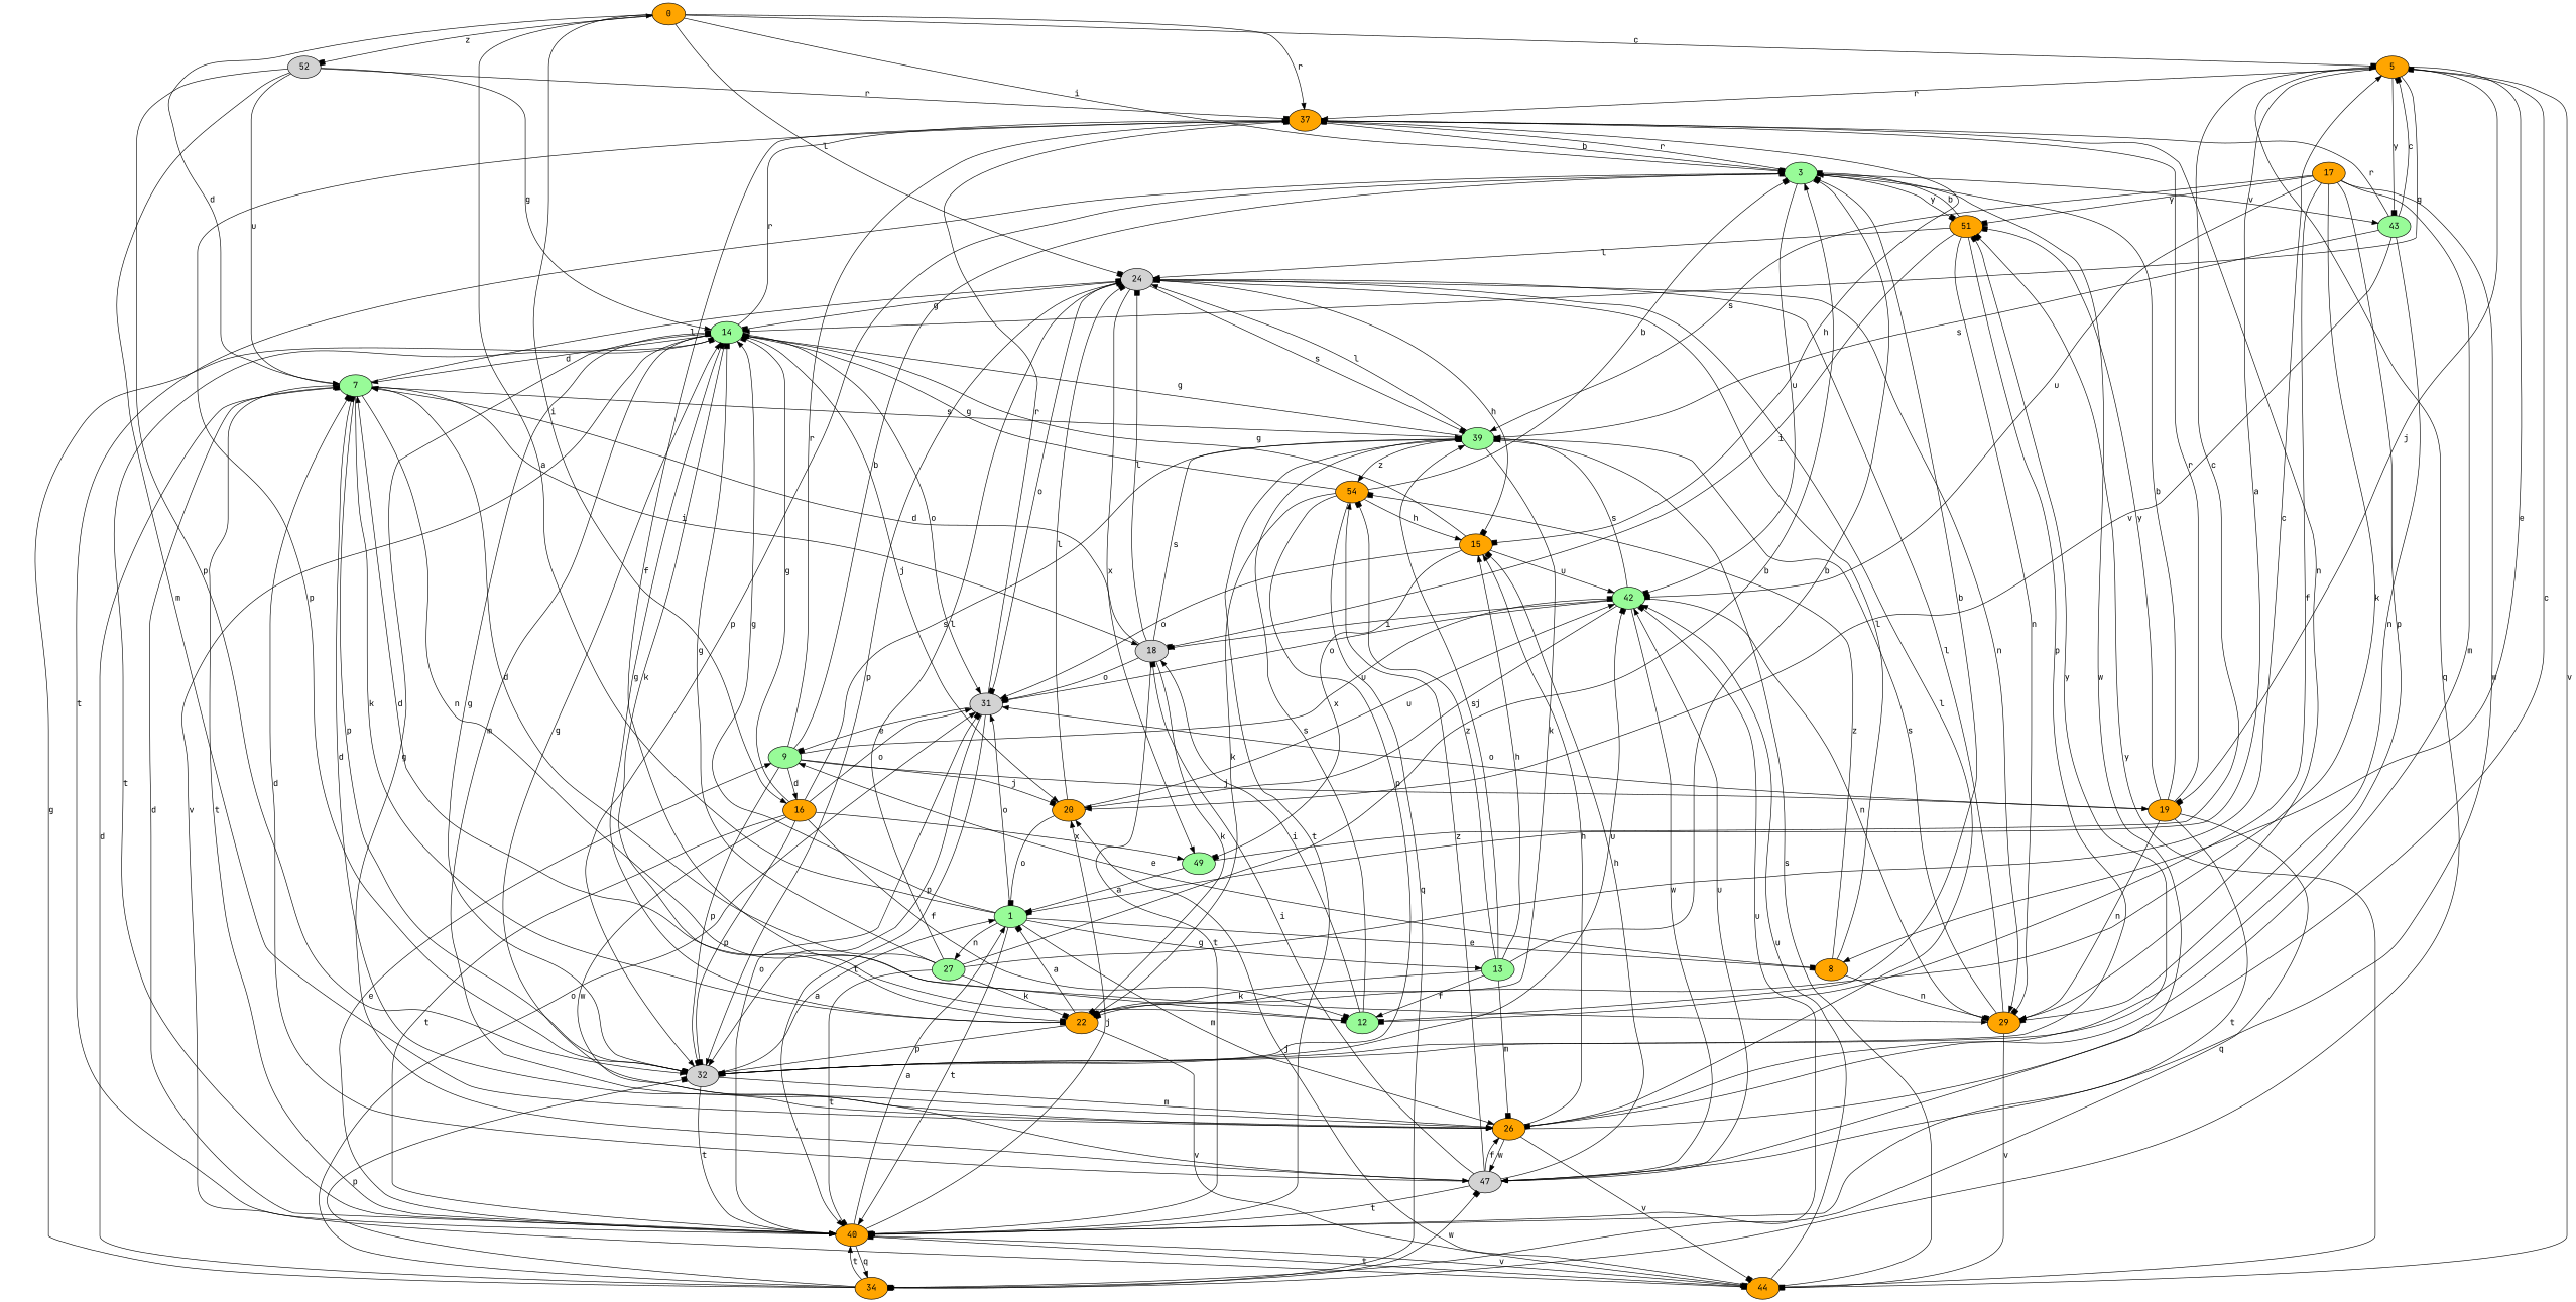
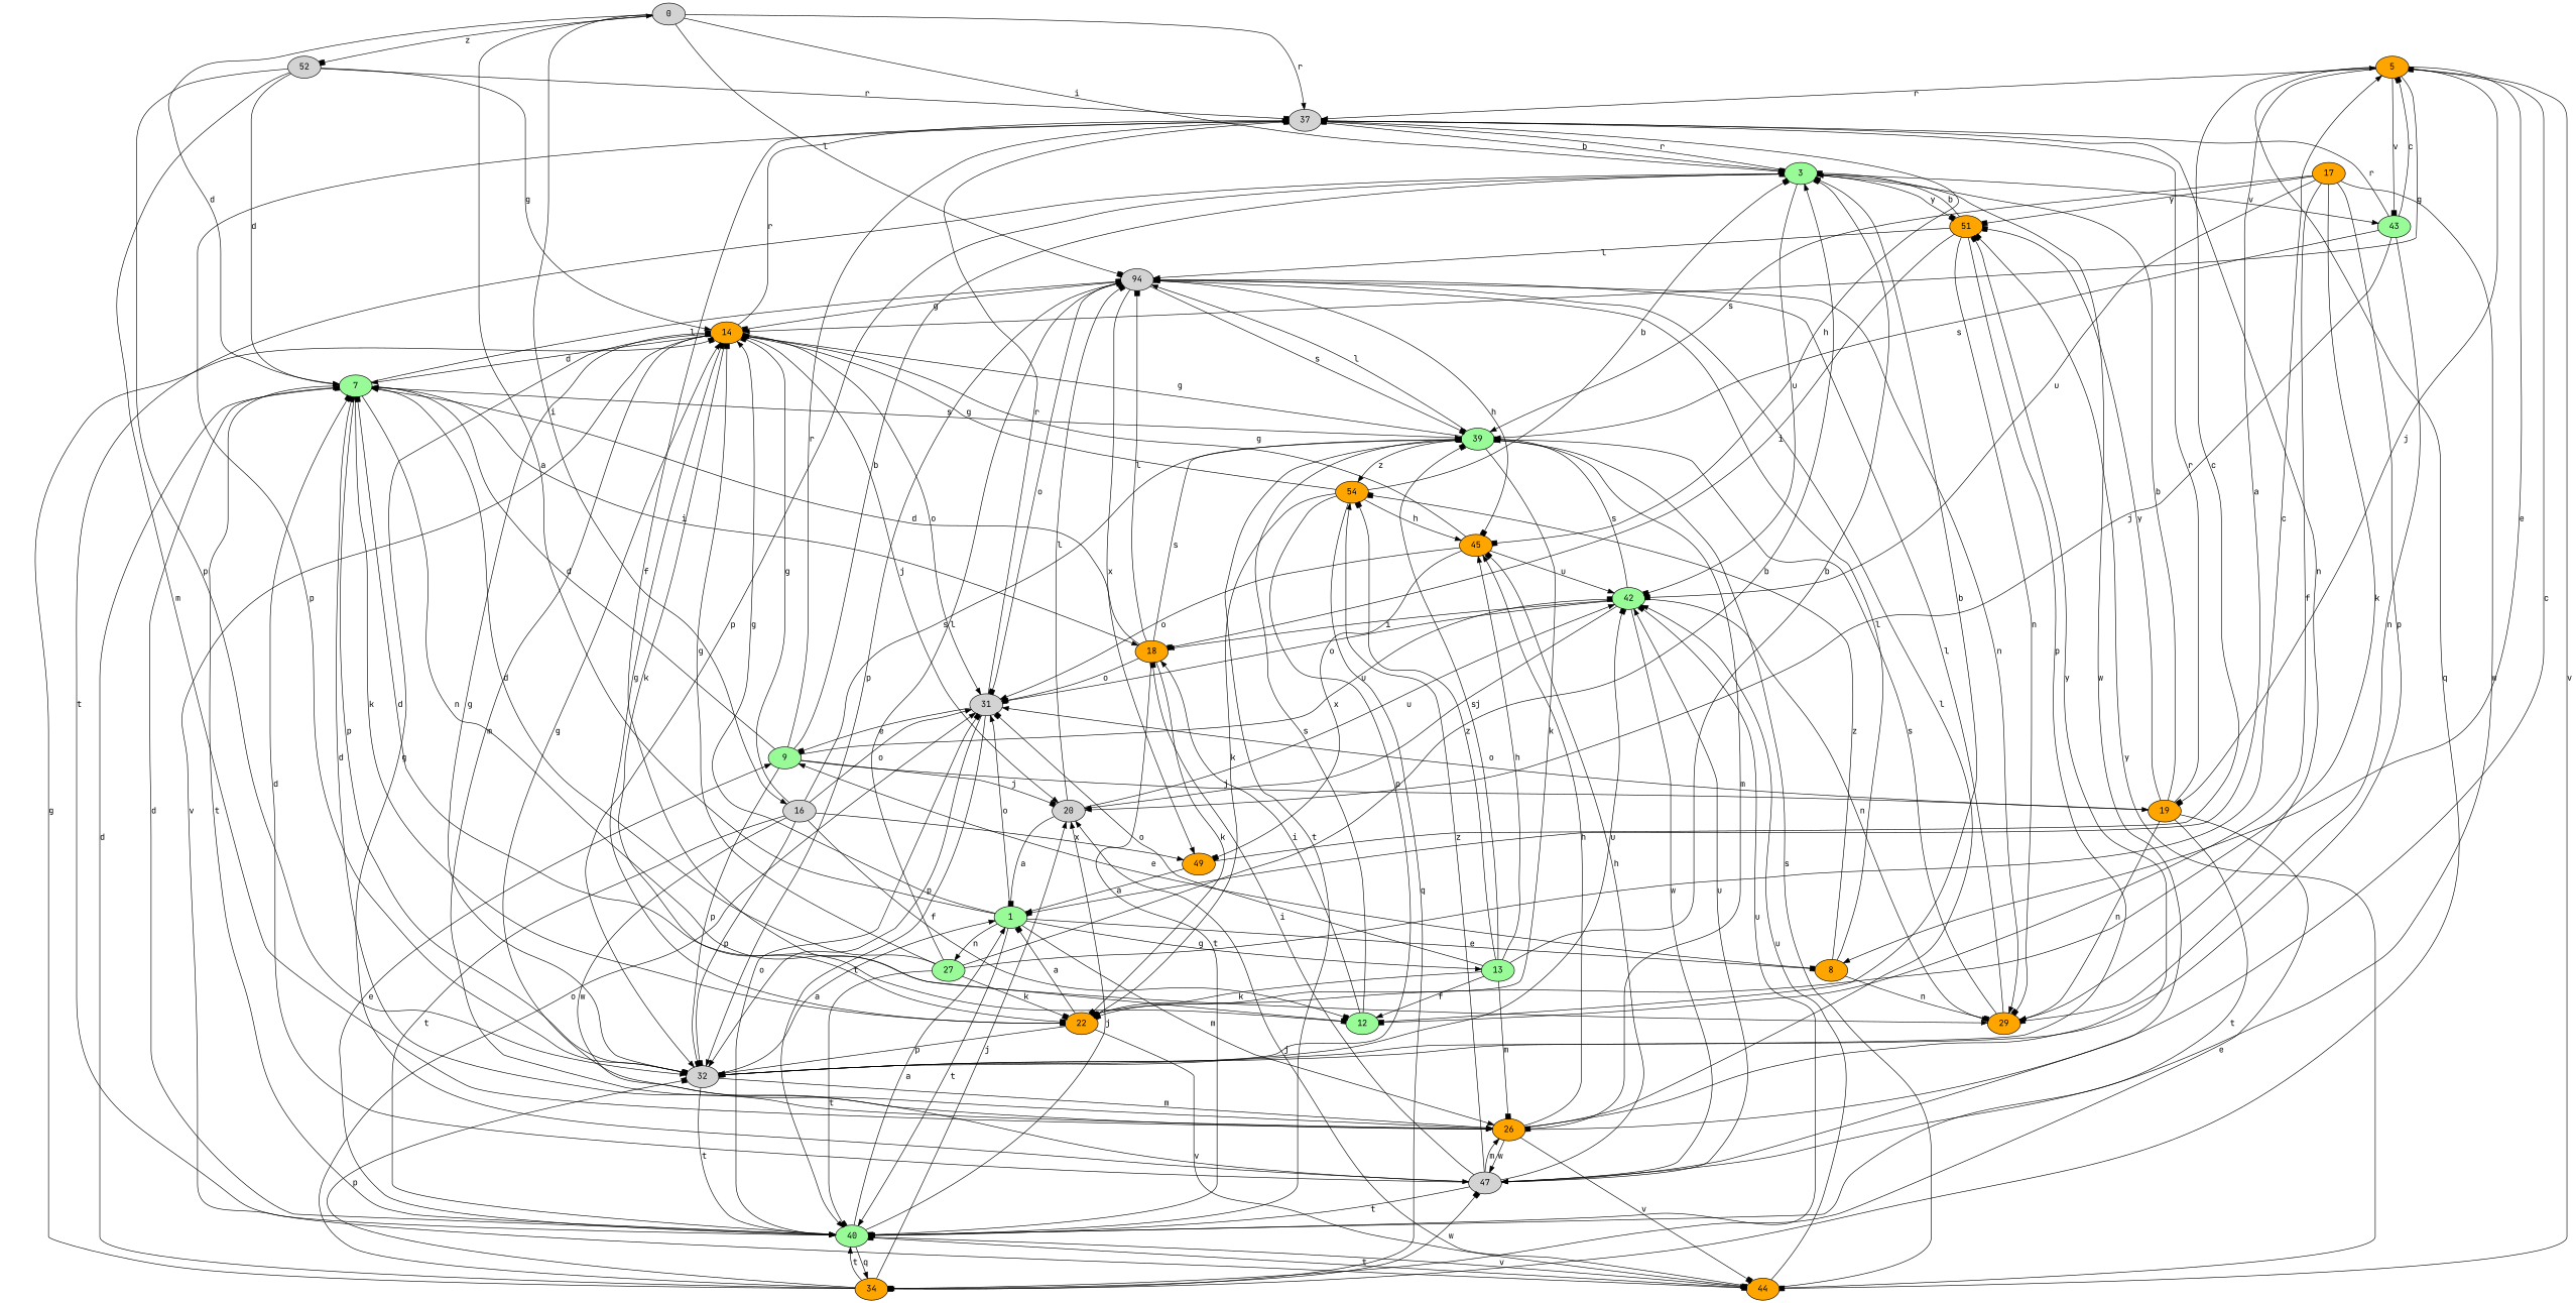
  strict digraph {
    fontname="JetBrains Mono"
    node [fillcolor=orange fontname="JetBrains Mono" style=filled]
    edge [arrowhead=normal fontname="JetBrains Mono"]
-   0
+   0 [fillcolor=lightgrey]
    5
    7 [fillcolor=palegreen]
-   16
-   24 [fillcolor=lightgrey]
-   37
+   16 [fillcolor=lightgrey]
+   24 [fillcolor=lightgrey label=94]
+   37 [fillcolor=lightgrey]
    52 [fillcolor=lightgrey]
    3 [fillcolor=palegreen]
    1 [fillcolor=palegreen]
    8
-   14 [fillcolor=palegreen]
+   14
    43 [fillcolor=palegreen]
    19
    34
    44
-   40
+   40 [fillcolor=palegreen]
    32 [fillcolor=lightgrey]
-   18 [fillcolor=lightgrey]
+   18
    22
    29
    39 [fillcolor=palegreen]
    31 [fillcolor=lightgrey]
    47 [fillcolor=lightgrey]
    12 [fillcolor=palegreen]
-   49 [fillcolor=palegreen]
+   49
    17
    42 [fillcolor=palegreen]
    51
-   15
+   15 [label=45]
    26
    13 [fillcolor=palegreen]
    27 [fillcolor=palegreen]
    9 [fillcolor=palegreen]
    54
-   20
-   0 -> 5 [arrowhead=box label=c]
+   20 [fillcolor=lightgrey]
    0 -> 7 [label=d]
    0 -> 16 [label=i]
    0 -> 24 [arrowhead=box label=l]
    0 -> 37 [label=r]
    0 -> 52 [arrowhead=box label=z]
    0 -> 3 [label=i]
    5 -> 37 [label=r]
    5 -> 1 [arrowhead=box label=a]
    5 -> 8 [label=e]
    5 -> 14 [label=g]
-   5 -> 43 [arrowhead=box label=y]
+   5 -> 43 [arrowhead=box label=v]
    5 -> 19 [arrowhead=box label=j]
    5 -> 34 [label=q]
    5 -> 44 [arrowhead=box label=v]
    7 -> 24 [arrowhead=box label=l]
    7 -> 40 [label=t]
    7 -> 32 [arrowhead=box label=p]
    7 -> 18 [label=i]
    7 -> 22 [arrowhead=box label=k]
    7 -> 29 [label=n]
    7 -> 39 [label=s]
    16 -> 14 [arrowhead=box label=g]
    16 -> 40 [label=t]
    16 -> 32 [arrowhead=box label=p]
    16 -> 39 [arrowhead=box label=s]
    16 -> 31 [label=o]
    16 -> 47 [label=w]
    16 -> 12 [arrowhead=box label=f]
    16 -> 49 [label=x]
    24 -> 14 [arrowhead=box label=g]
    24 -> 32 [label=p]
    24 -> 29 [label=n]
    24 -> 39 [arrowhead=box label=s]
    24 -> 31 [arrowhead=box label=o]
    24 -> 49 [label=x]
    24 -> 15 [arrowhead=box label=h]
    37 -> 3 [arrowhead=box label=b]
    37 -> 32 [arrowhead=box label=p]
    37 -> 29 [label=n]
    37 -> 12 [arrowhead=box label=f]
    37 -> 15 [arrowhead=box label=h]
-   52 -> 7 [label=u]
+   52 -> 7 [label=d]
    52 -> 37 [arrowhead=box label=r]
    52 -> 14 [label=g]
    52 -> 32 [label=p]
    52 -> 26 [label=m]
    3 -> 37 [arrowhead=box label=r]
    3 -> 43 [label=v]
    3 -> 40 [label=t]
    3 -> 32 [label=p]
    3 -> 47 [label=w]
    3 -> 42 [arrowhead=box label=u]
    3 -> 51 [arrowhead=box label=y]
    1 -> 0 [label=a]
    1 -> 8 [arrowhead=box label=e]
    1 -> 14 [label=g]
    1 -> 40 [label=t]
    1 -> 31 [label=o]
    1 -> 26 [label=m]
    1 -> 13 [label=g]
    1 -> 27 [label=n]
    8 -> 24 [label=l]
    8 -> 29 [arrowhead=box label=n]
    8 -> 9 [label=e]
    8 -> 54 [arrowhead=box label=z]
    14 -> 7 [label=d]
    14 -> 37 [label=r]
    14 -> 44 [arrowhead=box label=v]
-   14 -> 40 [label=t]
    14 -> 22 [arrowhead=box label=k]
    14 -> 31 [label=o]
    14 -> 26 [label=m]
    14 -> 20 [label=j]
    43 -> 5 [arrowhead=box label=c]
    43 -> 37 [arrowhead=box label=r]
    43 -> 29 [arrowhead=box label=n]
    43 -> 39 [label=s]
-   43 -> 20 [label=v]
+   43 -> 20 [label=j]
    19 -> 37 [arrowhead=box label=r]
    19 -> 3 [label=b]
-   19 -> 34 [arrowhead=box label=q]
+   19 -> 34 [arrowhead=box label=e]
    19 -> 40 [arrowhead=box label=t]
    19 -> 29 [label=n]
    19 -> 31 [label=o]
    19 -> 51 [arrowhead=box label=y]
    34 -> 7 [arrowhead=box label=d]
    34 -> 14 [arrowhead=box label=g]
    34 -> 40 [label=t]
    34 -> 32 [arrowhead=box label=p]
    34 -> 31 [label=o]
    34 -> 47 [arrowhead=box label=w]
+   34 -> 20 [label=j]
    44 -> 40 [arrowhead=box label=t]
    44 -> 39 [label=s]
    44 -> 42 [label=u]
    44 -> 51 [arrowhead=box label=y]
    44 -> 20 [label=j]
    40 -> 7 [label=d]
    40 -> 1 [label=a]
    40 -> 34 [label=q]
    40 -> 44 [label=v]
    40 -> 31 [arrowhead=box label=o]
    40 -> 42 [arrowhead=box label=u]
    40 -> 9 [label=e]
    40 -> 20 [label=j]
    32 -> 1 [label=a]
    32 -> 14 [arrowhead=box label=g]
    32 -> 40 [label=t]
    32 -> 42 [arrowhead=box label=u]
    32 -> 26 [label=m]
    18 -> 7 [label=d]
    18 -> 24 [arrowhead=box label=l]
    18 -> 40 [arrowhead=box label=t]
    18 -> 22 [arrowhead=box label=k]
    18 -> 39 [arrowhead=box label=s]
    18 -> 31 [label=o]
    22 -> 1 [arrowhead=box label=a]
    22 -> 14 [arrowhead=box label=g]
    22 -> 44 [arrowhead=box label=v]
    22 -> 32 [label=p]
    29 -> 24 [label=l]
-   29 -> 44 [arrowhead=box label=v]
    29 -> 39 [arrowhead=box label=s]
    39 -> 24 [label=l]
    39 -> 14 [arrowhead=box label=g]
    39 -> 40 [label=t]
    39 -> 22 [arrowhead=box label=k]
-   17 -> 26 [arrowhead=box label=m]
+   39 -> 26 [arrowhead=box label=m]
    39 -> 54 [label=z]
    31 -> 37 [arrowhead=box label=r]
    31 -> 40 [label=t]
    31 -> 32 [label=p]
    31 -> 9 [arrowhead=box label=e]
    47 -> 7 [arrowhead=box label=d]
    47 -> 14 [arrowhead=box label=g]
    47 -> 40 [label=t]
    47 -> 18 [arrowhead=box label=i]
    47 -> 42 [label=u]
    47 -> 15 [arrowhead=box label=h]
-   47 -> 26 [label=f]
+   47 -> 26 [label=m]
    47 -> 54 [label=z]
-   12 -> 7 [label=d]
+   12 -> 7 [arrowhead=box label=d]
    12 -> 3 [arrowhead=box label=b]
    12 -> 18 [label=i]
    12 -> 39 [label=s]
    49 -> 5 [label=c]
    49 -> 1 [label=a]
    17 -> 32 [arrowhead=box label=p]
    17 -> 22 [label=k]
    17 -> 39 [label=s]
    17 -> 47 [label=w]
    17 -> 12 [arrowhead=box label=f]
    17 -> 42 [arrowhead=box label=u]
    17 -> 51 [arrowhead=box label=y]
    42 -> 18 [label=i]
    42 -> 29 [label=n]
    42 -> 39 [arrowhead=box label=s]
    42 -> 31 [arrowhead=box label=o]
    42 -> 47 [label=w]
    42 -> 20 [label=j]
    51 -> 24 [label=l]
    51 -> 3 [arrowhead=box label=b]
    51 -> 32 [label=p]
    51 -> 18 [arrowhead=box label=i]
    51 -> 29 [arrowhead=box label=n]
    15 -> 14 [label=g]
    15 -> 31 [label=o]
    15 -> 49 [arrowhead=box label=x]
    15 -> 42 [label=u]
    26 -> 5 [arrowhead=box label=c]
    26 -> 7 [arrowhead=box label=d]
    26 -> 24 [arrowhead=box label=l]
    26 -> 14 [label=g]
    26 -> 44 [arrowhead=box label=v]
    26 -> 47 [label=w]
    26 -> 51 [arrowhead=box label=y]
    26 -> 15 [label=h]
    13 -> 3 [arrowhead=box label=b]
    13 -> 22 [arrowhead=box label=k]
-   13 -> 39 [label=s]
+   13 -> 39 [arrowhead=box label=s]
+   13 -> 31 [arrowhead=box label=o]
    13 -> 12 [label=f]
    13 -> 15 [label=h]
    13 -> 26 [arrowhead=box label=m]
    13 -> 54 [arrowhead=box label=z]
    27 -> 5 [label=c]
    27 -> 7 [label=d]
    27 -> 24 [arrowhead=box label=l]
    27 -> 3 [label=b]
    27 -> 14 [arrowhead=box label=g]
    27 -> 40 [arrowhead=box label=t]
    27 -> 22 [arrowhead=box label=k]
-   9 -> 16 [label=d]
+   9 -> 7 [label=d]
    9 -> 37 [arrowhead=box label=r]
    9 -> 3 [arrowhead=box label=b]
    9 -> 19 [label=j]
    9 -> 32 [arrowhead=box label=p]
    9 -> 42 [arrowhead=box label=u]
    9 -> 20 [arrowhead=box label=j]
    54 -> 3 [arrowhead=box label=b]
    54 -> 14 [arrowhead=box label=g]
    54 -> 34 [arrowhead=box label=q]
    54 -> 32 [label=p]
    54 -> 22 [arrowhead=box label=k]
    54 -> 15 [label=h]
    20 -> 24 [arrowhead=box label=l]
-   20 -> 1 [arrowhead=box label=o]
+   20 -> 1 [arrowhead=box label=a]
    20 -> 42 [label=u]
  }
